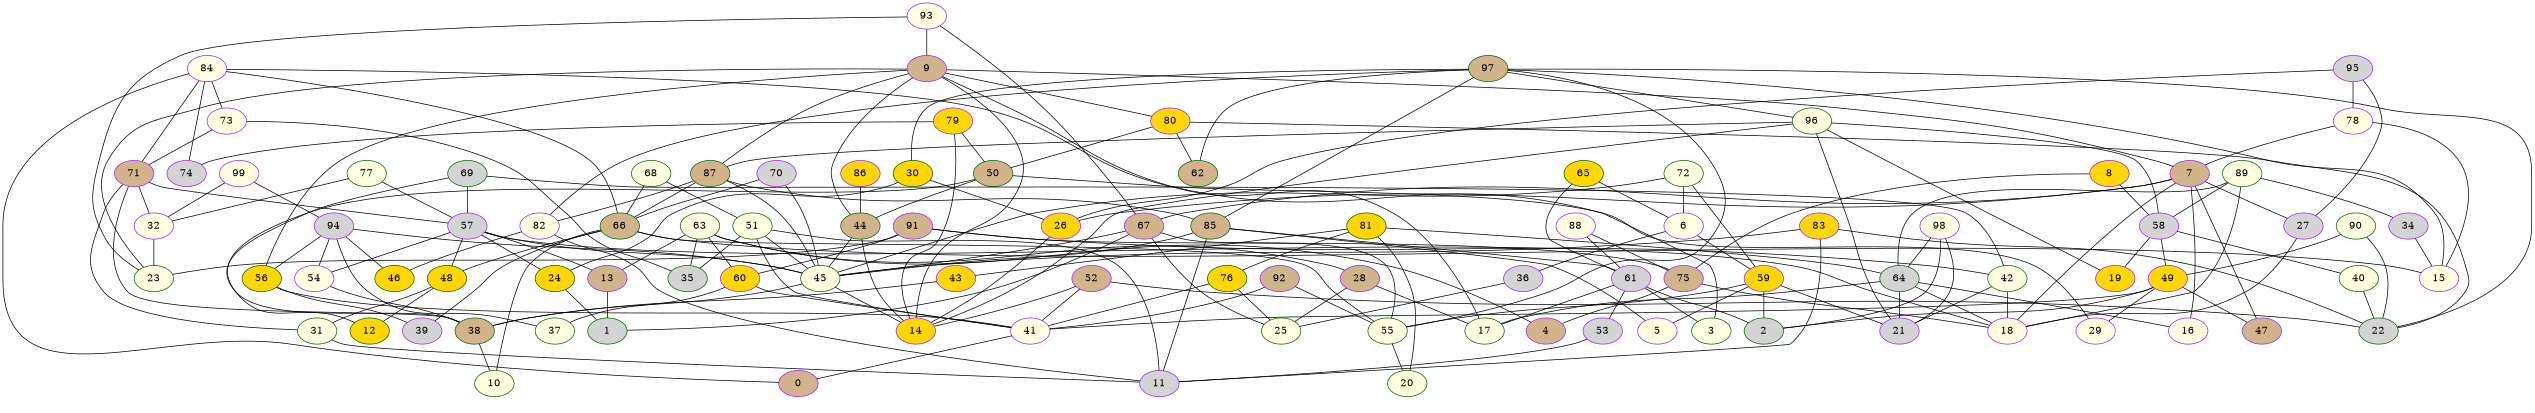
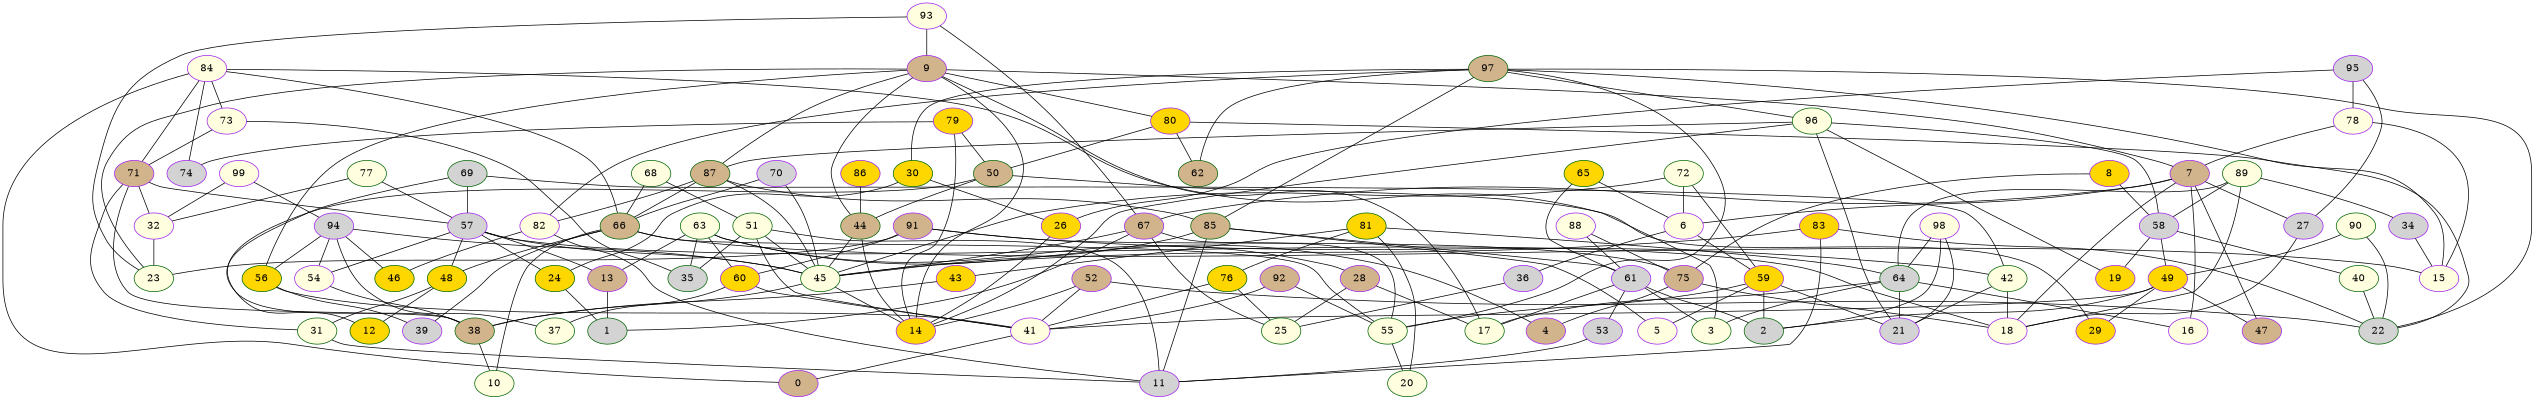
  digraph {
    node [color=purple fillcolor=lightyellow style=filled]
    edge [color=black dir=none]
    49 [fillcolor=gold]
    41
-   29
+   29 [fillcolor=gold]
    47 [fillcolor=tan]
    2 [color=darkgreen fillcolor=lightgrey]
    0 [fillcolor=tan]
    53 [fillcolor=lightgrey]
    11 [fillcolor=lightgrey]
    80 [fillcolor=gold]
    22 [color=darkgreen fillcolor=lightgrey]
    62 [color=darkgreen fillcolor=tan]
    50 [color=darkgreen fillcolor=tan]
    44 [color=darkgreen fillcolor=tan]
    12 [color=darkgreen fillcolor=gold]
    40 [color=darkgreen]
    99
    32
    94 [fillcolor=lightgrey]
    23 [color=darkgreen]
    56 [color=darkgreen fillcolor=gold]
    54
    45 [color=darkgreen]
    46 [color=darkgreen fillcolor=gold]
    37 [color=darkgreen]
    39 [fillcolor=lightgrey]
    79 [fillcolor=gold]
    74 [fillcolor=lightgrey]
    14 [fillcolor=gold]
    52 [fillcolor=tan]
    86 [fillcolor=gold]
    1 [color=darkgreen fillcolor=lightgrey]
    90 [color=darkgreen]
    78
    7 [fillcolor=tan]
    15
    27 [fillcolor=lightgrey]
    26 [fillcolor=gold]
    18
    16
    67 [fillcolor=tan]
    38 [color=darkgreen fillcolor=tan]
    83 [fillcolor=gold]
    43 [fillcolor=gold]
    10 [color=darkgreen]
    96 [color=darkgreen]
    87 [color=darkgreen fillcolor=tan]
    21 [fillcolor=lightgrey]
    19 [fillcolor=gold]
    58 [fillcolor=lightgrey]
    66 [color=darkgreen fillcolor=tan]
    85 [color=darkgreen fillcolor=tan]
    82
    71 [fillcolor=tan]
    57 [fillcolor=lightgrey]
    31 [color=darkgreen]
    24 [color=darkgreen fillcolor=gold]
    13 [fillcolor=tan]
    48 [color=darkgreen fillcolor=gold]
    73
    35 [color=darkgreen fillcolor=lightgrey]
    68 [color=darkgreen]
    51 [color=darkgreen]
    55 [color=darkgreen]
    6
    36 [fillcolor=lightgrey]
    59 [fillcolor=gold]
    25 [color=darkgreen]
    5
    61 [fillcolor=lightgrey]
    17 [color=darkgreen]
    3 [color=darkgreen]
    69 [color=darkgreen fillcolor=lightgrey]
    42 [color=darkgreen]
    95 [fillcolor=lightgrey]
    81 [color=darkgreen fillcolor=gold]
    64 [color=darkgreen fillcolor=lightgrey]
    76 [color=darkgreen fillcolor=gold]
    20 [color=darkgreen]
    92 [fillcolor=tan]
    91 [fillcolor=tan]
    60 [fillcolor=gold]
    75 [fillcolor=tan]
    4 [fillcolor=tan]
    88
    30 [color=darkgreen fillcolor=gold]
    84
    89 [color=darkgreen]
    34 [fillcolor=lightgrey]
    98
    65 [color=darkgreen fillcolor=gold]
    28 [fillcolor=tan]
    9 [fillcolor=tan]
    93
    8 [fillcolor=gold]
    63 [color=darkgreen]
    97 [color=darkgreen fillcolor=tan]
    77 [color=darkgreen]
    70 [fillcolor=lightgrey]
    72 [color=darkgreen]
    subgraph sub_1 {
      49
      41
      29
      47
      2
      0
      53
      11
      80
      22
      62
      50
      44
      12
      40
      99
      32
      94
      23
      56
      54
      45
      46
      37
      39
      79
      74
      14
      52
      86
      1
      90
      78
      7
      15
      27
      26
      18
      16
      67
      38
      83
      43
      10
      96
      87
      21
      19
      58
      66
      85
      82
      71
      57
      31
      24
      13
      48
      73
      35
      68
      51
      55
      6
      36
      59
      25
      5
      61
      17
      3
      69
      42
      95
      81
      64
      76
      20
      92
      91
      60
      75
      4
      88
      30
      84
      89
      34
      98
      65
      28
      9
      93
      8
      63
      97
      77
      70
      72
    }
    49 -> 41
    49 -> 29
    49 -> 47
    49 -> 2
    41 -> 0
    53 -> 11
    80 -> 22
    80 -> 62
    80 -> 50
    50 -> 29
    50 -> 44
    50 -> 12
    44 -> 45
    44 -> 14
    40 -> 22
    99 -> 32
    99 -> 94
    32 -> 23
    94 -> 56
    94 -> 54
    94 -> 45
    94 -> 46
    94 -> 37
    56 -> 41
    56 -> 39
    54 -> 38
    45 -> 14
    45 -> 38
    79 -> 50
    79 -> 74
    79 -> 14
    52 -> 41
    52 -> 22
    52 -> 14
    86 -> 44
    90 -> 49
    90 -> 22
    78 -> 7
    78 -> 15
    7 -> 47
    7 -> 27
-   7 -> 26
+   7 -> 6
    7 -> 18
    7 -> 16
    7 -> 67
    27 -> 18
    26 -> 14
    67 -> 45
    67 -> 1
    67 -> 55
    67 -> 25
    38 -> 10
    83 -> 11
    83 -> 22
    83 -> 45
    43 -> 38
    96 -> 14
    96 -> 87
    96 -> 21
    96 -> 19
    96 -> 58
    87 -> 45
    87 -> 66
    87 -> 85
    87 -> 82
    58 -> 49
    58 -> 40
    58 -> 19
    66 -> 39
    66 -> 15
    66 -> 10
    66 -> 48
    66 -> 55
    85 -> 11
    85 -> 45
    85 -> 5
    85 -> 61
    82 -> 11
    82 -> 46
    71 -> 32
    71 -> 38
    71 -> 57
    71 -> 31
    57 -> 54
    57 -> 45
    57 -> 18
    57 -> 24
    57 -> 13
    57 -> 48
    31 -> 11
    24 -> 1
    13 -> 1
    48 -> 12
    48 -> 31
    73 -> 71
    73 -> 35
    68 -> 66
    68 -> 51
    51 -> 41
    51 -> 11
    51 -> 45
    51 -> 35
    55 -> 20
    6 -> 36
    6 -> 59
    36 -> 25
    59 -> 2
    59 -> 21
    59 -> 55
    59 -> 5
    61 -> 2
    61 -> 53
    61 -> 17
    61 -> 3
    69 -> 38
    69 -> 57
    69 -> 42
    42 -> 18
    42 -> 21
    95 -> 78
    95 -> 27
    95 -> 26
    81 -> 43
    81 -> 64
    81 -> 76
    81 -> 20
    64 -> 16
    64 -> 21
    64 -> 17
-   64 -> 18
+   64 -> 3
    76 -> 41
    76 -> 25
    92 -> 41
    92 -> 55
    91 -> 23
    91 -> 42
    91 -> 60
    91 -> 75
    60 -> 41
    60 -> 37
    75 -> 18
    75 -> 4
    88 -> 61
    88 -> 75
    30 -> 26
    30 -> 24
    84 -> 0
    84 -> 74
    84 -> 66
    84 -> 71
    84 -> 73
    84 -> 3
    89 -> 18
    89 -> 58
    89 -> 64
    89 -> 34
    34 -> 15
    98 -> 2
    98 -> 21
    98 -> 64
    65 -> 6
    65 -> 61
    28 -> 25
    28 -> 17
    9 -> 80
    9 -> 44
    9 -> 23
    9 -> 56
    9 -> 14
    9 -> 7
    9 -> 87
    9 -> 17
    93 -> 23
    93 -> 67
    93 -> 9
    8 -> 58
    8 -> 75
    63 -> 13
    63 -> 35
    63 -> 60
    63 -> 4
    63 -> 28
    97 -> 22
    97 -> 62
    97 -> 15
    97 -> 96
    97 -> 85
    97 -> 82
    97 -> 55
    97 -> 30
    77 -> 32
    77 -> 57
    70 -> 45
    70 -> 66
    72 -> 45
    72 -> 6
    72 -> 59
  }
